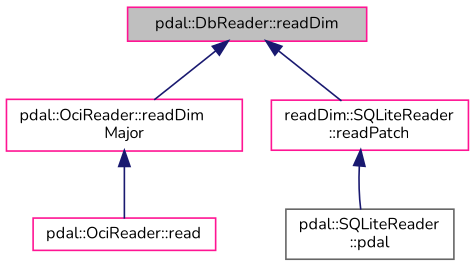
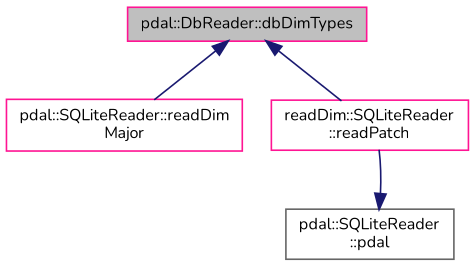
  digraph {
    fontname=Nunito
    rankdir=TB
    node [color=deeppink fillcolor=white fontname=Nunito fontsize=10 shape=record style=filled]
    edge [color=midnightblue dir=back fontname=Nunito fontsize=10 labelfontname=Helvetica labelfontsize=10 style=solid]
-   n1 [fillcolor=grey75 fontcolor=black height=0.2 label="pdal::DbReader::readDim" width=0.4]
-   n2 [height=0.2 label="pdal::OciReader::readDim\lMajor" width=0.4]
+   n1 [fillcolor=grey75 fontcolor=black height=0.2 label="pdal::DbReader::dbDimTypes" width=0.4]
+   n2 [height=0.2 label="pdal::SQLiteReader::readDim\lMajor" width=0.4]
    n3 [height=0.2 label="readDim::SQLiteReader\l::readPatch" width=0.4]
-   n4 [height=0.2 label="pdal::OciReader::read" width=0.4]
    n5 [color=gray40 height=0.2 label="pdal::SQLiteReader\l::pdal" width=0.4]
    n1 -> n2
    n1 -> n3
-   n2 -> n4
-   n3 -> n5
+   n5 -> n3
  }
